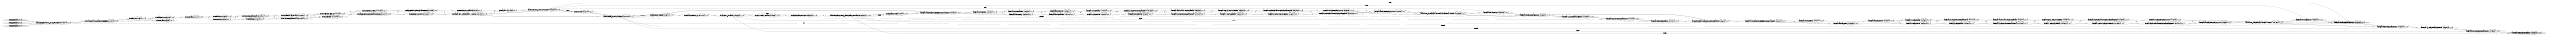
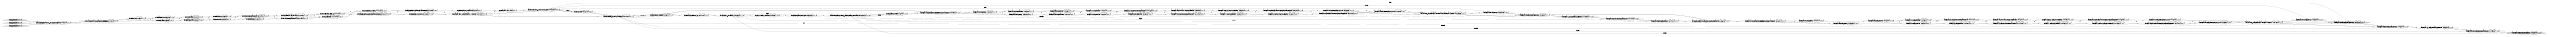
  digraph {
    rankdir=LR
    node [fillcolor=white shape=ellipse style=filled]
    edge [style=bold]
    n1 [label="init.setSourceEncoding(\"LEAD-123\")@@@11@@@['1', '1', '0']"]
    n2 [label="init.setSourceEncoding(\"Gutenberg\")@@@11@@@['0', '0', '1']"]
    n3 [label="init.setTargetBytecode(CompilerConfiguration.POST_JDK5)@@@12@@@['1', '1', '0']"]
    n4 [label="init.setTargetBytecode(CompilerConfiguration.PRE_JDK5)@@@12@@@['0', '0', '1']"]
    n5 [label="init.setRecompileGroovySource(true)@@@13@@@['1', '1', '0']"]
    n6 [label="init.setClasspath(\"\")@@@14@@@['0', '0', '1']"]
    n7 [label="final PrintWriter initOut = new PrintWriter(System.out)@@@15@@@['1', '0', '1']"]
    n8 [fillcolor=lightgray label="assertEquals(initTDFile,config.getTargetDirectory())@@@51@@@['1', '0', '1']"]
    n9 [label="init.setOutput(initOut)@@@16@@@['1', '0', '1']"]
    n10 [label="assertEquals(initOut,init.getOutput())@@@34@@@['1', '0', '1']"]
    n11 [label="assertEquals(initOut,config.getOutput())@@@50@@@['0', '0', '1']"]
    n12 [label="assertEquals(CompilerConfiguration.POST_JDK5,config.getTargetBytecode())@@@50@@@['1', '1', '0']"]
    n13 [label="assertEquals(true,config.getRecompileGroovySource())@@@51@@@['1', '1', '0']"]
    n14 [label="assertEquals(CompilerConfiguration.PRE_JDK5,config.getTargetBytecode())@@@44@@@['0', '0', '1']"]
    n15 [label="assertEquals(false,config.getRecompileGroovySource())@@@45@@@['0', '0', '1']"]
    n16 [label="{final List listCP = config.getClasspath()assertEquals(0,listCP.size())}@@@46@@@['1', '1', '1']"]
    n17 [label="init.setRecompileGroovySource(false)@@@13@@@['0', '0', '1']"]
    n18 [label="assertEquals(false,config.getVerbose())@@@45@@@['1', '1', '0']"]
    n19 [label="assertEquals(true,config.getVerbose())@@@39@@@['0', '0', '1']"]
    n20 [label="assertEquals(720,config.getTolerance())@@@46@@@['1', '1', '0']"]
    n21 [label="assertEquals(55,config.getTolerance())@@@40@@@['0', '0', '1']"]
    n22 [label="assertEquals(234,config.getMinimumRecompilationInterval())@@@47@@@['1', '1', '0']"]
    n23 [label="init.setClasspath(\"File1\" + File.pathSeparator + \"Somewhere\")@@@14@@@['1', '1', '0']"]
    n24 [label="final File initTDFile = new File(\"A wandering path\")@@@17@@@['1', '1', '1']"]
    n25 [label="assertEquals(initTDFile,init.getTargetDirectory())@@@35@@@['1', '1', '1']"]
    n26 [label="assertEquals(initTDFile,config.getTargetDirectory())@@@57@@@['1', '1', '0']"]
    n27 [label="init.setTargetDirectory(initTDFile)@@@18@@@['1', '1', '1']"]
    n28 [label="assertEquals(false,config.getDebug())@@@38@@@['0', '0', '1']"]
    n29 [label="init.setTolerance(55)@@@8@@@['0', '0', '1']"]
    n30 [label="init.setMinimumRecompilationInterval(975)@@@9@@@['0', '0', '1']"]
    n31 [label="init.setScriptBaseClass(\"\")@@@10@@@['0', '0', '1']"]
    n32 [label="assertEquals(true,config.getDebug())@@@44@@@['1', '1', '0']"]
    n33 [label="assertEquals(\"blarg.foo.WhatSit\",init.getScriptBaseClass())@@@29@@@['1', '1', '0']"]
    n34 [label="assertEquals(\"\",init.getScriptBaseClass())@@@25@@@['0', '0', '1']"]
    n35 [label="assertEquals(\"LEAD-123\",init.getSourceEncoding())@@@30@@@['1', '1', '0']"]
    n36 [label="assertEquals(\"Gutenberg\",init.getSourceEncoding())@@@26@@@['0', '0', '1']"]
    n37 [label="assertEquals(CompilerConfiguration.POST_JDK5,init.getTargetBytecode())@@@31@@@['1', '1', '0']"]
    n38 [label="assertEquals(false,init.getRecompileGroovySource())@@@28@@@['0', '0', '1']"]
    n39 [label="{final List listCP = init.getClasspath()assertNotNull(listCP)assertEquals(0,listCP.size())}@@@29@@@['1', '1', '1']"]
    n40 [label="assertEquals(initPPF,init.getPluginFactory())@@@41@@@['1', '1', '0']"]
    n41 [label="final CompilerConfiguration config = new CompilerConfiguration(init)@@@36@@@['1', '1', '1']"]
    n42 [label="assertEquals(WarningMessage.POSSIBLE_ERRORS,config.getWarningLevel())@@@37@@@['1', '1', '1']"]
    n43 [label="assertEquals(975,init.getMinimumRecompilationInterval())@@@24@@@['0', '0', '1']"]
    n44 [label="assertEquals(true,init.getRecompileGroovySource())@@@32@@@['1', '1', '0']"]
    n45 [label="init.setPluginFactory(initPPF)@@@22@@@['1', '1', '0']"]
    n46 [label="assertEquals(WarningMessage.POSSIBLE_ERRORS,init.getWarningLevel())@@@19@@@['1', '1', '1']"]
    n47 [label="assertEquals(false,init.getDebug())@@@20@@@['0', '0', '1']"]
    n48 [label="assertEquals(true,init.getDebug())@@@24@@@['1', '1', '0']"]
    n49 [fillcolor=lightgray label="testCopyConstructor1['1', '0', '0']" shape=diamond]
    n50 [label="final CompilerConfiguration init = new CompilerConfiguration()@@@3@@@['1', '1', '1']"]
    n51 [label="init.setWarningLevel(WarningMessage.POSSIBLE_ERRORS)@@@4@@@['1', '1', '1']"]
    n52 [label="init.setDebug(true)@@@5@@@['1', '1', '0']"]
    n53 [label="init.setParameters(true)@@@6@@@['1', '1', '0']"]
    n54 [label="init.setDebug(false)@@@5@@@['0', '0', '1']"]
+   n55 [label="init.setParameters(false)@@@6@@@['0', '0', '1']"]
    n56 [label="init.setVerbose(false)@@@7@@@['1', '1', '0']"]
    n57 [label="assertEquals(\".jpp\",init.getDefaultScriptExtension())@@@39@@@['1', '1', '0']"]
    n58 [label="assertEquals(initJoint,init.getJointCompilationOptions())@@@40@@@['1', '1', '0']"]
    n59 [label="assertEquals(975,config.getMinimumRecompilationInterval())@@@41@@@['0', '0', '1']"]
    n60 [fillcolor=lightgray label="testCopyConstructor1['0', '1', '0']" shape=diamond]
    n61 [label="assertEquals(\"Gutenberg\",config.getSourceEncoding())@@@43@@@['0', '0', '1']"]
    n62 [label="init.setVerbose(true)@@@7@@@['0', '0', '1']"]
    n63 [label="assertEquals(\".jpp\",config.getDefaultScriptExtension())@@@58@@@['1', '1', '0']"]
    n64 [label="assertEquals(\"blarg.foo.WhatSit\",config.getScriptBaseClass())@@@48@@@['1', '1', '0']"]
    n65 [label="assertEquals(\"\",config.getScriptBaseClass())@@@42@@@['0', '0', '1']"]
    n66 [label="assertEquals(\"LEAD-123\",config.getSourceEncoding())@@@49@@@['1', '1', '0']"]
    n67 [label="init.setTolerance(720)@@@8@@@['1', '1', '0']"]
    n68 [label="init.setMinimumRecompilationInterval(234)@@@9@@@['1', '1', '0']"]
    n69 [label="assertEquals(true,init.getVerbose())@@@22@@@['0', '0', '1']"]
    n70 [label="assertEquals(55,init.getTolerance())@@@23@@@['0', '0', '1']"]
    n71 [label="init.setDefaultScriptExtension(\".jpp\")@@@17@@@['1', '1', '0']"]
    n72 [label="assertEquals(234,init.getMinimumRecompilationInterval())@@@28@@@['1', '1', '0']"]
    n73 [label="assertEquals(initJoint,config.getJointCompilationOptions())@@@59@@@['1', '1', '0']"]
    n74 [fillcolor=lightgray label="assertEquals(initPPF,config.getPluginFactory())@@@60@@@['1', '1', '0']"]
    n75 [label="assertEquals(false,init.getParameters())@@@21@@@['0', '0', '1']"]
    n76 [label="assertEquals(true,init.getParameters())@@@25@@@['1', '1', '0']"]
    n77 [fillcolor=lightgray label="testCopyConstructor2['0', '0', '1']" shape=diamond]
    n78 [label="init.setJointCompilationOptions(initJoint)@@@20@@@['1', '1', '0']"]
    n79 [label="final ParserPluginFactory initPPF = ParserPluginFactory.newInstance(true)@@@21@@@['1', '1', '0']"]
    n80 [label="final Map initJoint = new HashMap()@@@18@@@['1', '1', '0']"]
    n81 [label="assertEquals(CompilerConfiguration.PRE_JDK5,init.getTargetBytecode())@@@27@@@['0', '0', '1']"]
    n82 [label="initJoint.put(\"somekey\",\"somevalue\")@@@19@@@['1', '1', '0']"]
    n83 [label="assertEquals(720,init.getTolerance())@@@27@@@['1', '1', '0']"]
    n84 [label="init.setScriptBaseClass(\"blarg.foo.WhatSit\")@@@10@@@['1', '1', '0']"]
    n85 [label="assertEquals(false,init.getVerbose())@@@26@@@['1', '1', '0']"]
    n1 -> n2 [label=0 style=dashed]
    n1 -> n3
    n2 -> n4
    n3 -> n4 [label=0 style=dashed]
    n3 -> n5
    n4 -> n17
    n5 -> n17 [label=0 style=dashed]
    n5 -> n23
    n6 -> n7
    n7 -> n8 [label=initOut style=solid]
    n7 -> n9 [label=initOut style=solid]
    n7 -> n9
    n7 -> n10 [label=initOut style=solid]
    n7 -> n11 [label=initOut style=solid]
    n8 -> n26
    n9 -> n24
    n10 -> n25
    n11 -> n8
    n12 -> n13
    n12 -> n14 [label=0 style=dashed]
    n13 -> n15 [label=0 style=dashed]
    n13 -> n16
    n14 -> n15
    n15 -> n16
    n16 -> n8
    n16 -> n11
    n16 -> n26
    n17 -> n6
    n18 -> n19 [label=0 style=dashed]
    n18 -> n20
    n19 -> n21
    n20 -> n21 [label=0 style=dashed]
    n20 -> n22
    n21 -> n59
    n22 -> n59 [label=0 style=dashed]
    n22 -> n64
    n23 -> n6 [label=0 style=dashed]
    n23 -> n7
    n23 -> n24
    n24 -> n8 [label=initTDFile style=solid]
    n24 -> n25 [label=initTDFile style=solid]
    n24 -> n26 [label=initTDFile style=solid]
    n24 -> n27
    n24 -> n27 [label=initTDFile style=solid]
    n25 -> n41
    n25 -> n57
    n26 -> n63
    n27 -> n46
    n27 -> n71
    n28 -> n19
    n29 -> n30
    n30 -> n31
    n31 -> n2
    n32 -> n18
    n33 -> n34 [label=0 style=dashed]
    n33 -> n35
    n34 -> n36
    n35 -> n36 [label=0 style=dashed]
    n35 -> n37
    n36 -> n81
    n37 -> n44
    n37 -> n81 [label=0 style=dashed]
    n38 -> n39
    n39 -> n10
    n39 -> n25
    n40 -> n41
    n41 -> n42
    n42 -> n28
    n42 -> n32
    n43 -> n34
    n44 -> n38 [label=0 style=dashed]
    n44 -> n39
    n45 -> n46
    n46 -> n47
    n46 -> n48
    n47 -> n75
    n48 -> n47 [label=0 style=dashed]
    n48 -> n76
    n49 -> n50
    n50 -> n41 [label=init style=solid]
    n50 -> n51
    n51 -> n52
    n51 -> n54
    n52 -> n53
    n52 -> n54 [label=0 style=dashed]
+   n53 -> n55 [label=0 style=dashed]
    n53 -> n56
+   n54 -> n55
+   n55 -> n62
    n56 -> n62 [label=0 style=dashed]
    n56 -> n67
    n57 -> n58
    n58 -> n40
    n59 -> n65
    n60 -> n50
    n61 -> n14
    n62 -> n29
    n63 -> n73
    n64 -> n65 [label=0 style=dashed]
    n64 -> n66
    n65 -> n61
    n66 -> n12
    n66 -> n61 [label=0 style=dashed]
    n67 -> n29 [label=0 style=dashed]
    n67 -> n68
    n68 -> n30 [label=0 style=dashed]
    n68 -> n84
    n69 -> n70
    n70 -> n43
    n71 -> n80
    n72 -> n33
    n72 -> n43 [label=0 style=dashed]
    n73 -> n74
    n75 -> n69
    n76 -> n75 [label=0 style=dashed]
    n76 -> n85
    n77 -> n50
    n78 -> n79
    n79 -> n40 [label=initPPF style=solid]
    n79 -> n45
    n79 -> n45 [label=initPPF style=solid]
    n79 -> n74 [label=initPPF style=solid]
    n80 -> n58 [label=initJoint style=solid]
    n80 -> n73 [label=initJoint style=solid]
    n80 -> n78 [label=initJoint style=solid]
    n80 -> n82
    n81 -> n38
    n82 -> n78
    n83 -> n70 [label=0 style=dashed]
    n83 -> n72
    n84 -> n1
    n84 -> n31 [label=0 style=dashed]
    n85 -> n69 [label=0 style=dashed]
    n85 -> n83
  }
